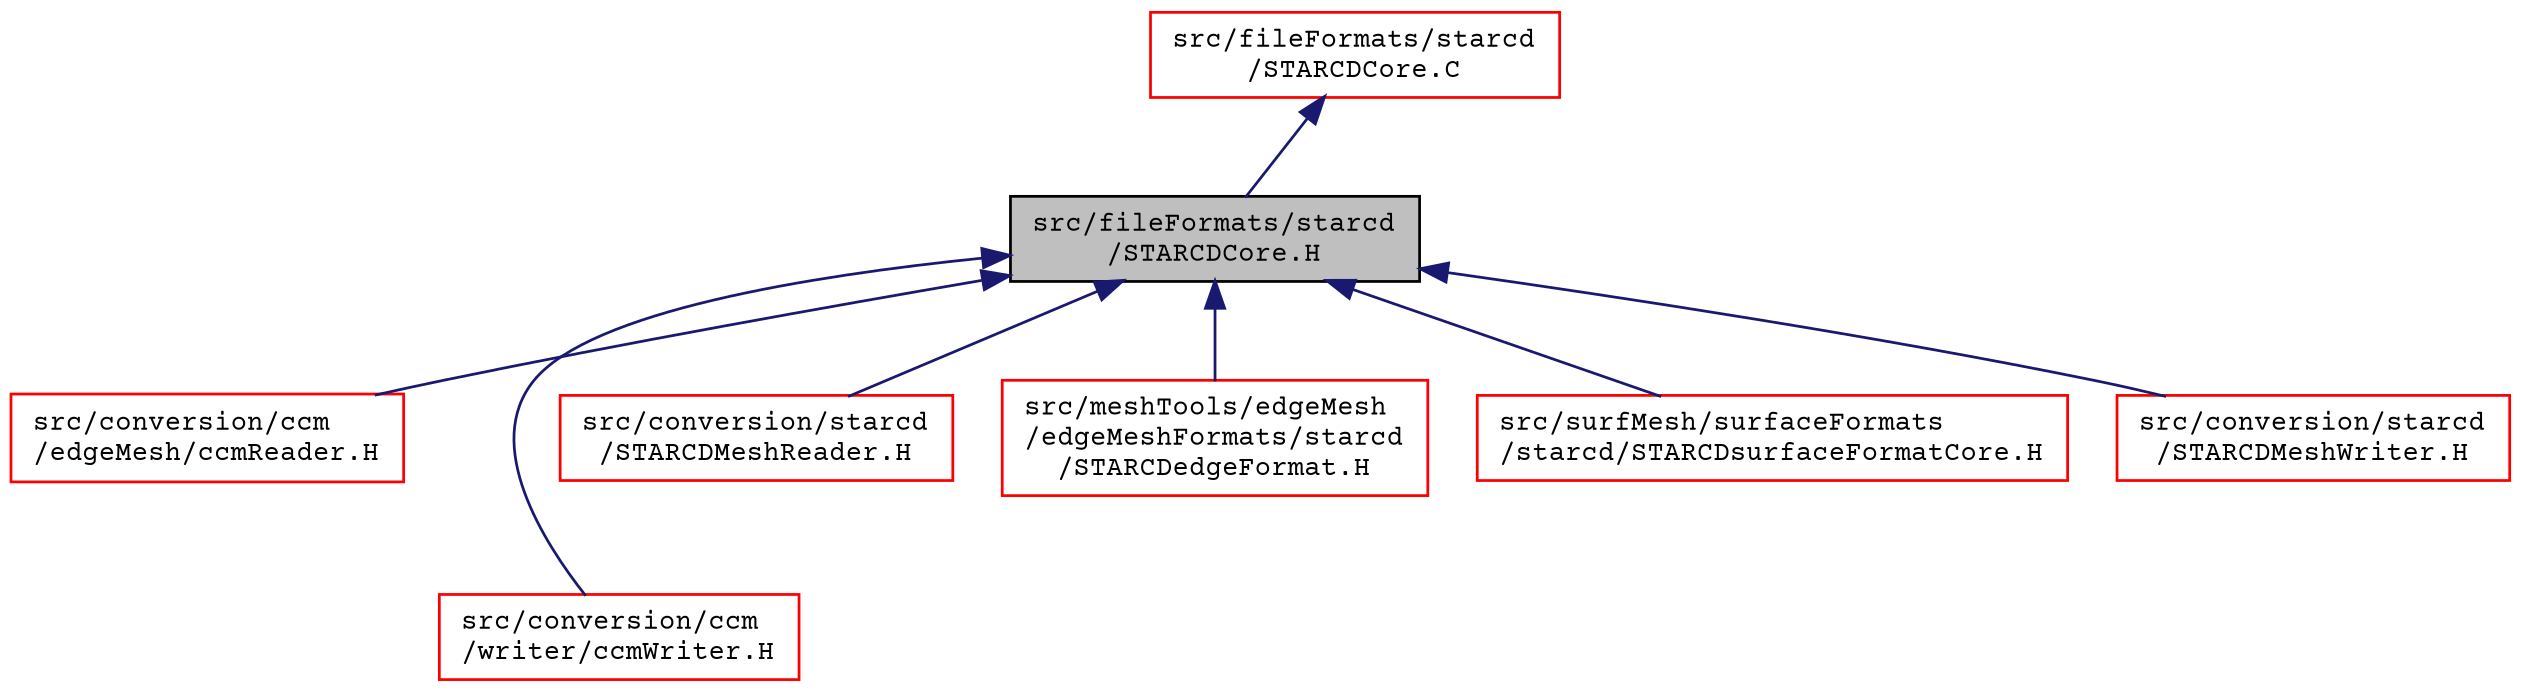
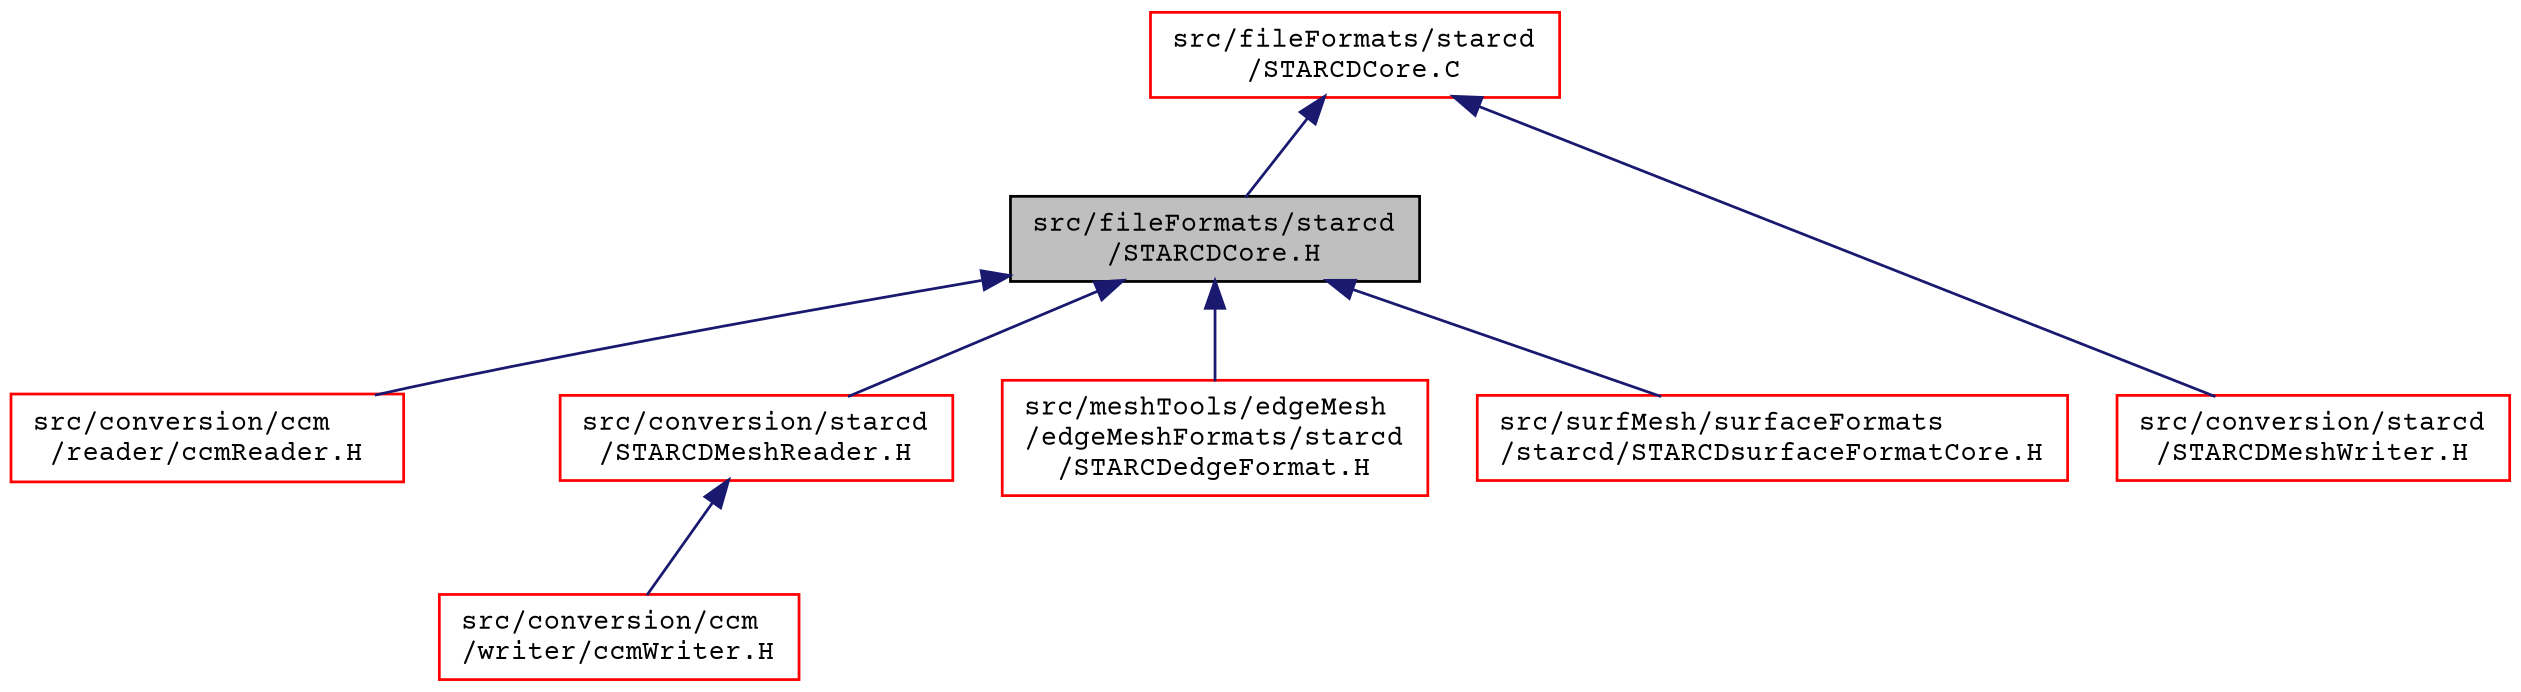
  digraph {
    fontname="Courier Prime"
    node [color=red fontname="Courier Prime" fontsize=10 shape=record]
    edge [color=midnightblue dir=back fontname="Courier Prime" fontsize=10 labelfontname=Helvetica labelfontsize=10 style=solid]
    n1 [color=black fillcolor=grey75 fontcolor=black height=0.2 label="src/fileFormats/starcd\l/STARCDCore.H" style=filled width=0.4]
-   n2 [height=0.2 label="src/conversion/ccm\l/edgeMesh/ccmReader.H" width=0.4]
+   n2 [height=0.2 label="src/conversion/ccm\l/reader/ccmReader.H" width=0.4]
    n3 [height=0.2 label="src/conversion/ccm\l/writer/ccmWriter.H" width=0.4]
    n4 [height=0.2 label="src/conversion/starcd\l/STARCDMeshReader.H" width=0.4]
    n5 [height=0.2 label="src/conversion/starcd\l/STARCDMeshWriter.H" width=0.4]
    n6 [height=0.2 label="src/meshTools/edgeMesh\l/edgeMeshFormats/starcd\l/STARCDedgeFormat.H" width=0.4]
    n7 [height=0.2 label="src/surfMesh/surfaceFormats\l/starcd/STARCDsurfaceFormatCore.H" width=0.4]
    n8 [height=0.2 label="src/fileFormats/starcd\l/STARCDCore.C" width=0.4]
    n1 -> n2
-   n1 -> n3
+   n4 -> n3
    n1 -> n4
-   n1 -> n5
+   n8 -> n5
    n1 -> n6
    n1 -> n7
    n8 -> n1
  }
